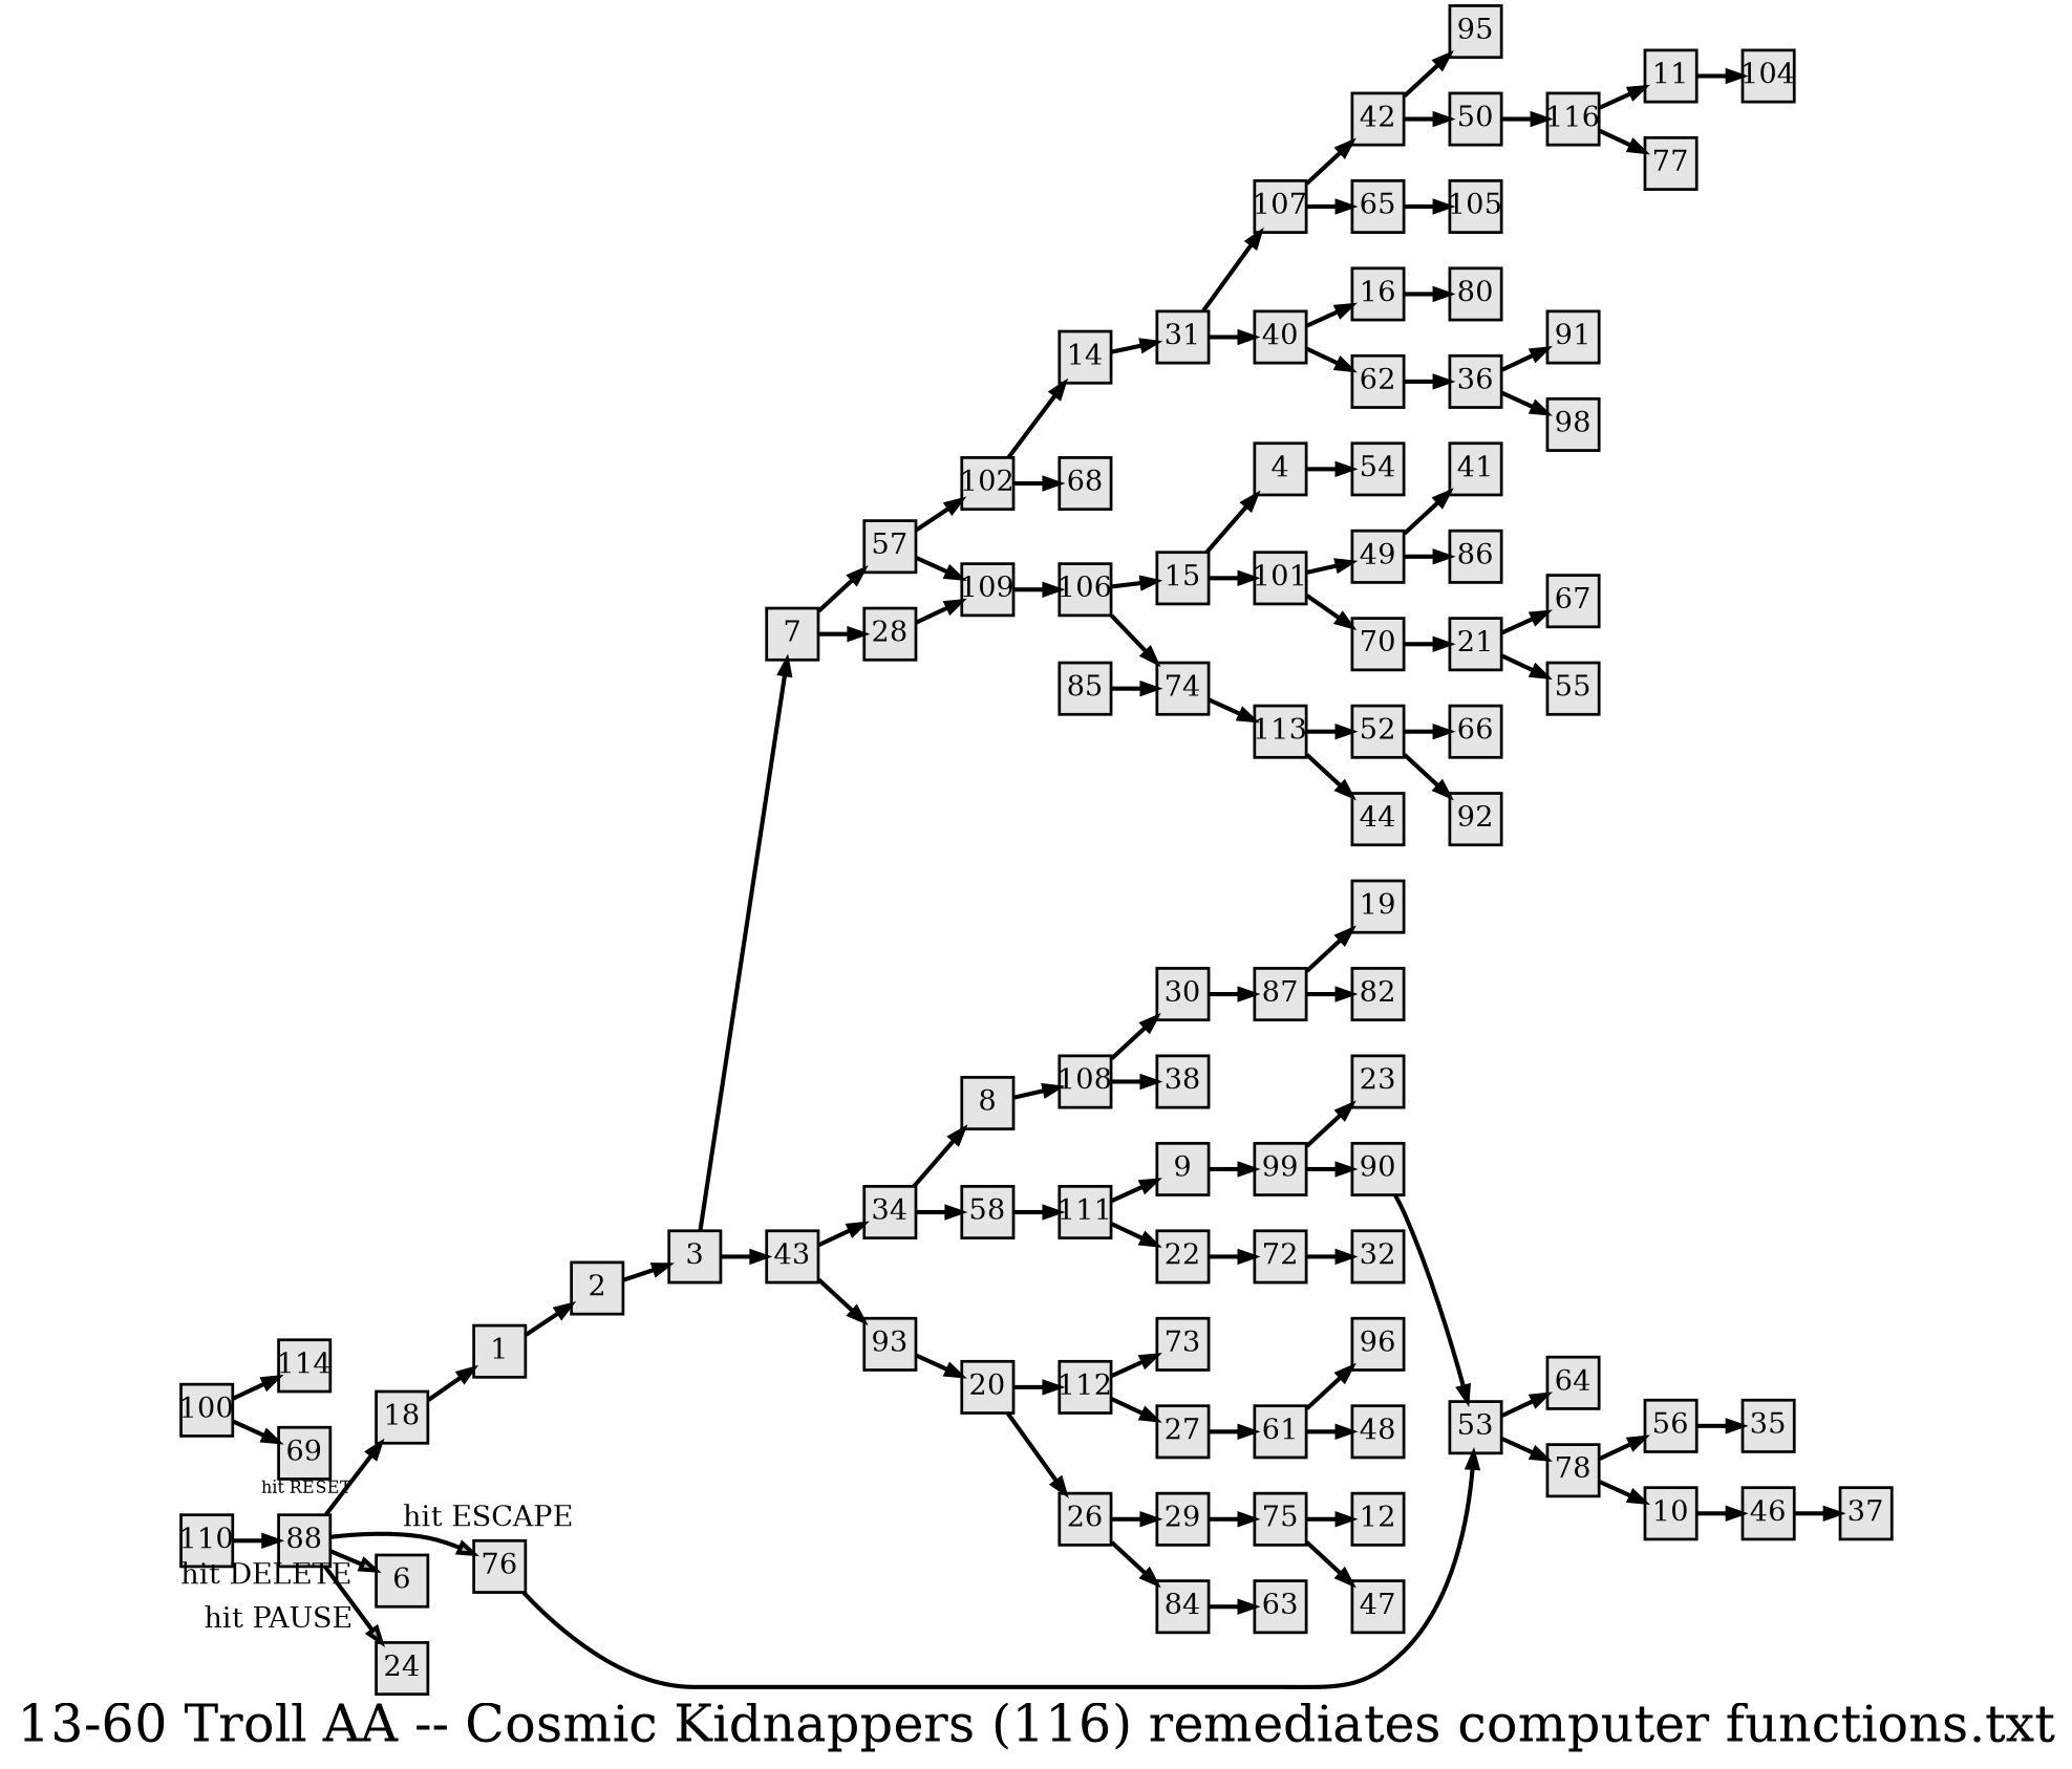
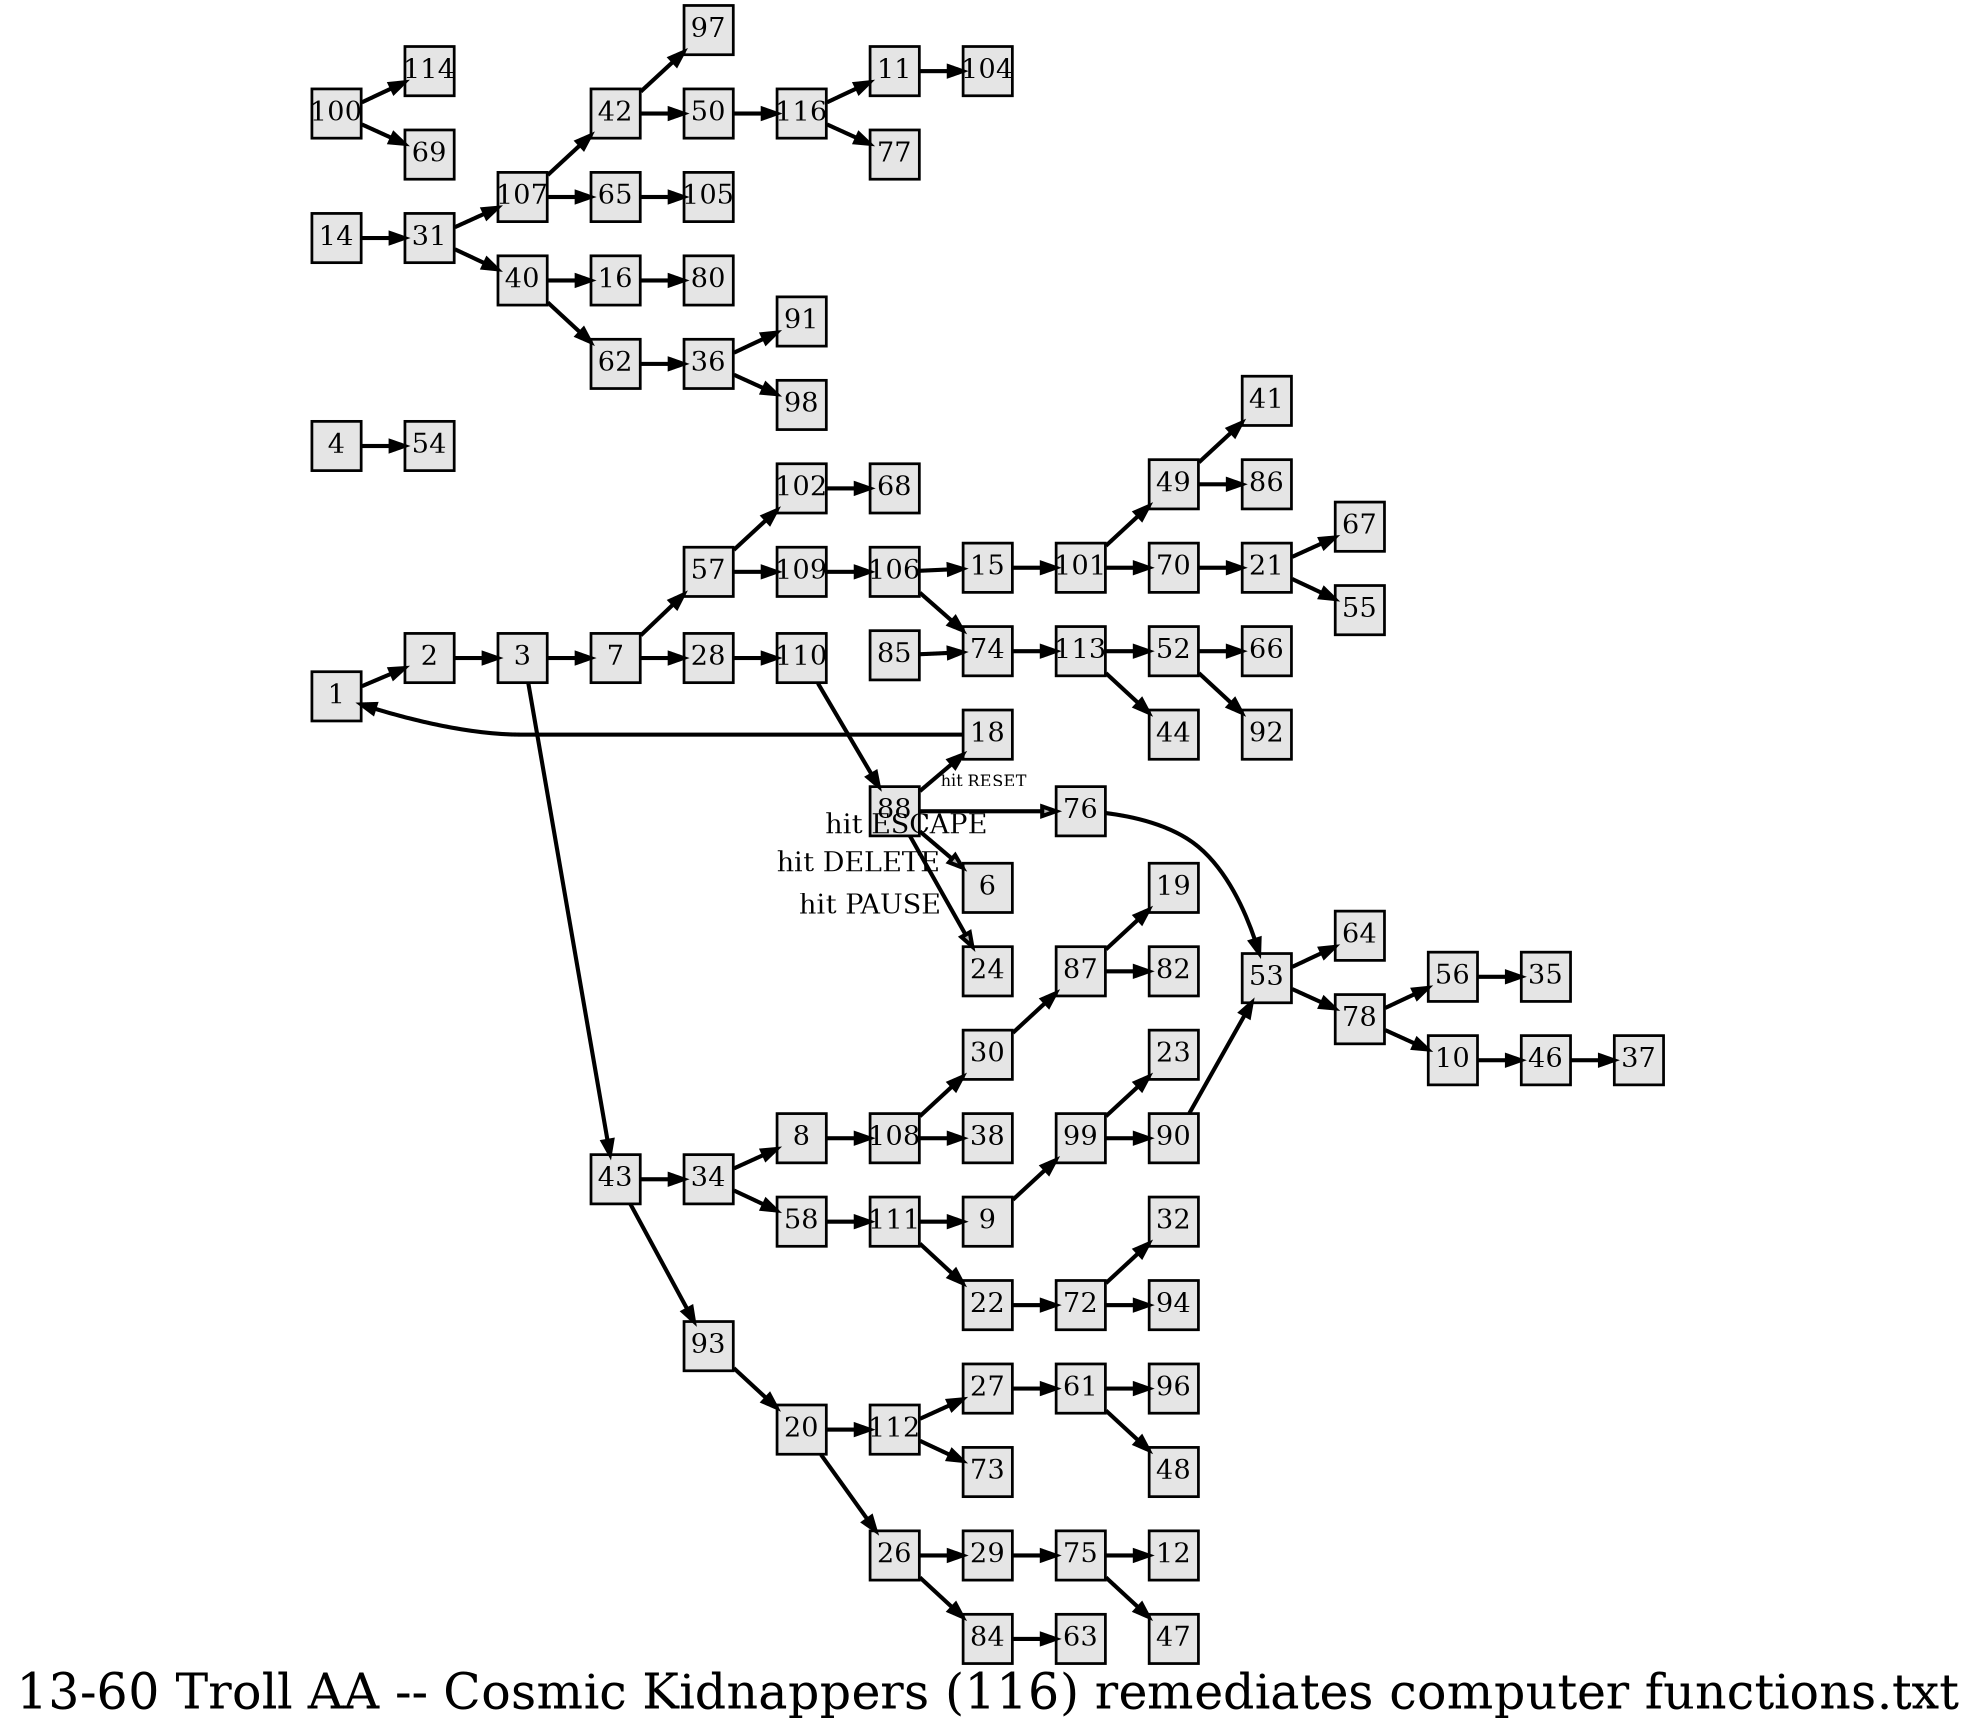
  digraph {
    fontsize=36
    label="13-60 Troll AA -- Cosmic Kidnappers (116) remediates computer functions.txt"
    nodesep=0.35
    ordering=out
    rankdir=LR
    ranksep=0.45
    node [fillcolor=grey90 fixedsize=true fontsize=20 labelfloat=true margin="0,0" penwidth=2 regular=true shape=rect style=filled]
    edge [fontsize=12 labelfloat=true penwidth=3]
    1
    2
    3
    7
    43
    57
    28
    34
    93
    102
    109
    110
    8
    58
    20
    4
    54
    14
    68
    106
    88
    108
    30
    38
    87
    9
    99
    23
    90
    53
    11
    104
    31
    107
    40
    42
    65
    16
    62
    15
    101
    49
    70
    41
    86
    n46 [label=21]
    80
    18
    112
    26
    27
    73
    29
    84
    61
    75
    63
    22
    72
    32
+   94
    100
    114
    69
    12
    47
    96
    48
    76
    6
    24
    19
    82
-   95
+   95 [label=97]
    50
    105
    36
    111
    91
    98
    116
    77
    46
    37
    52
    66
    92
    64
    78
    56
    10
    35
    74
    n94 [label=67]
    55
    113
    44
    85
    1 -> 2
    2 -> 3
    3 -> 7
    3 -> 43
    7 -> 57
    7 -> 28
    43 -> 34
    43 -> 93
    57 -> 102
    57 -> 109
-   28 -> 109
+   28 -> 110
    34 -> 8
    34 -> 58
    93 -> 20
-   102 -> 14
    102 -> 68
    109 -> 106
    110 -> 88
    8 -> 108
    58 -> 111
    20 -> 112
    20 -> 26
    4 -> 54
    14 -> 31
    106 -> 15
    106 -> 74
    88 -> 18 [xlabel="hit RESET"]
    88 -> 76 [fillcolor=grey70 fontsize=20 shape=Msquare xlabel="hit ESCAPE"]
    88 -> 6 [fillcolor=grey70 fontsize=20 shape=Msquare xlabel="hit DELETE"]
    88 -> 24 [fillcolor=grey70 fontsize=20 shape=Msquare xlabel="hit PAUSE"]
    108 -> 30
    108 -> 38
    30 -> 87
    87 -> 19
    87 -> 82
    9 -> 99
    99 -> 23
    99 -> 90
    90 -> 53
    53 -> 64
    53 -> 78
    11 -> 104
    31 -> 107
    31 -> 40
    107 -> 42
    107 -> 65
    40 -> 16
    40 -> 62
    42 -> 95
    42 -> 50
    65 -> 105
    16 -> 80
    62 -> 36
-   15 -> 4
    15 -> 101
    101 -> 49
    101 -> 70
    49 -> 41
    49 -> 86
    70 -> n46
    n46 -> n94
    n46 -> 55
    18 -> 1
    112 -> 27
    112 -> 73
    26 -> 29
    26 -> 84
    27 -> 61
    29 -> 75
    84 -> 63
    61 -> 96
    61 -> 48
    75 -> 12
    75 -> 47
    22 -> 72
    72 -> 32
+   72 -> 94
    100 -> 114
    100 -> 69
    76 -> 53
    50 -> 116
    36 -> 91
    36 -> 98
    111 -> 9
    111 -> 22
    116 -> 11
    116 -> 77
    46 -> 37
    52 -> 66
    52 -> 92
    78 -> 56
    78 -> 10
    56 -> 35
    10 -> 46
    74 -> 113
    113 -> 52
    113 -> 44
    85 -> 74
  }
